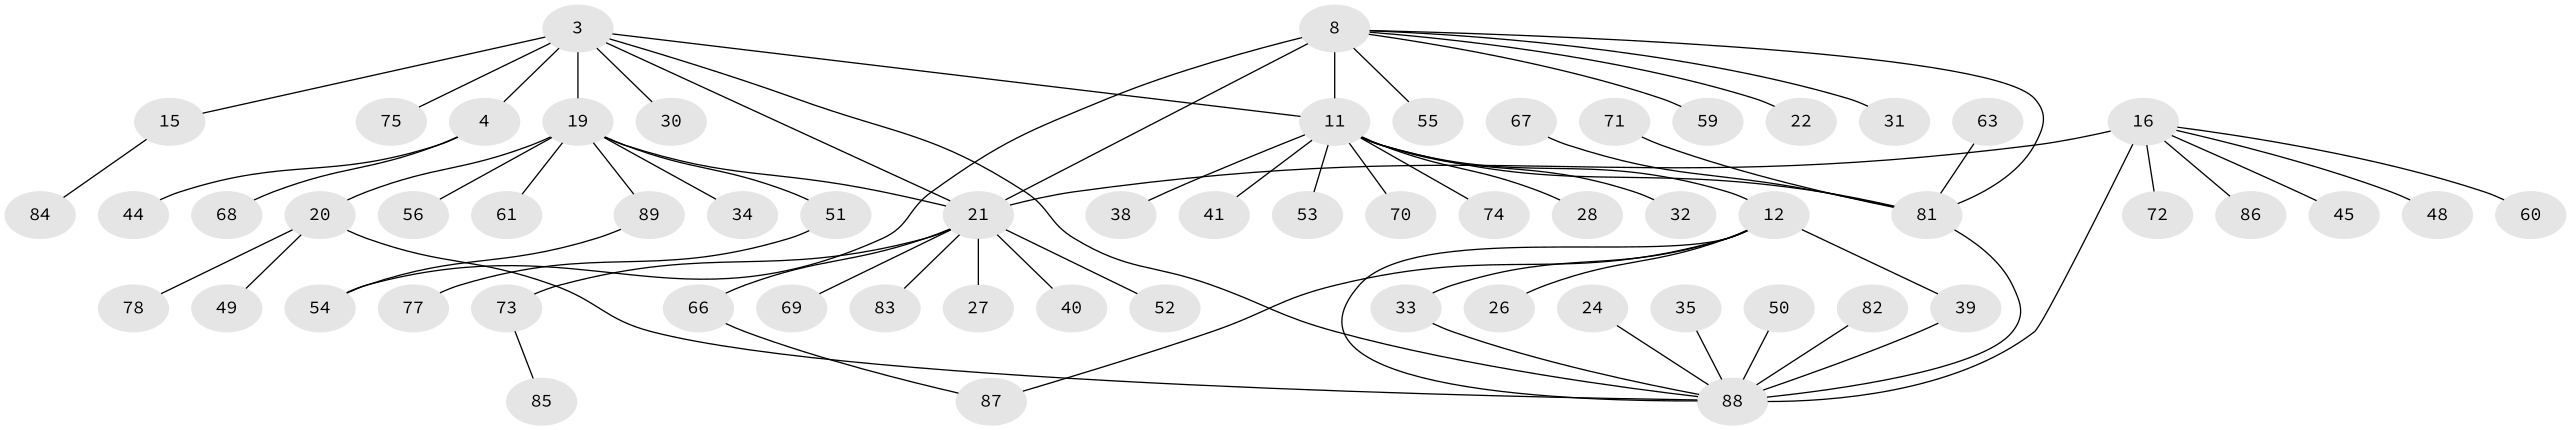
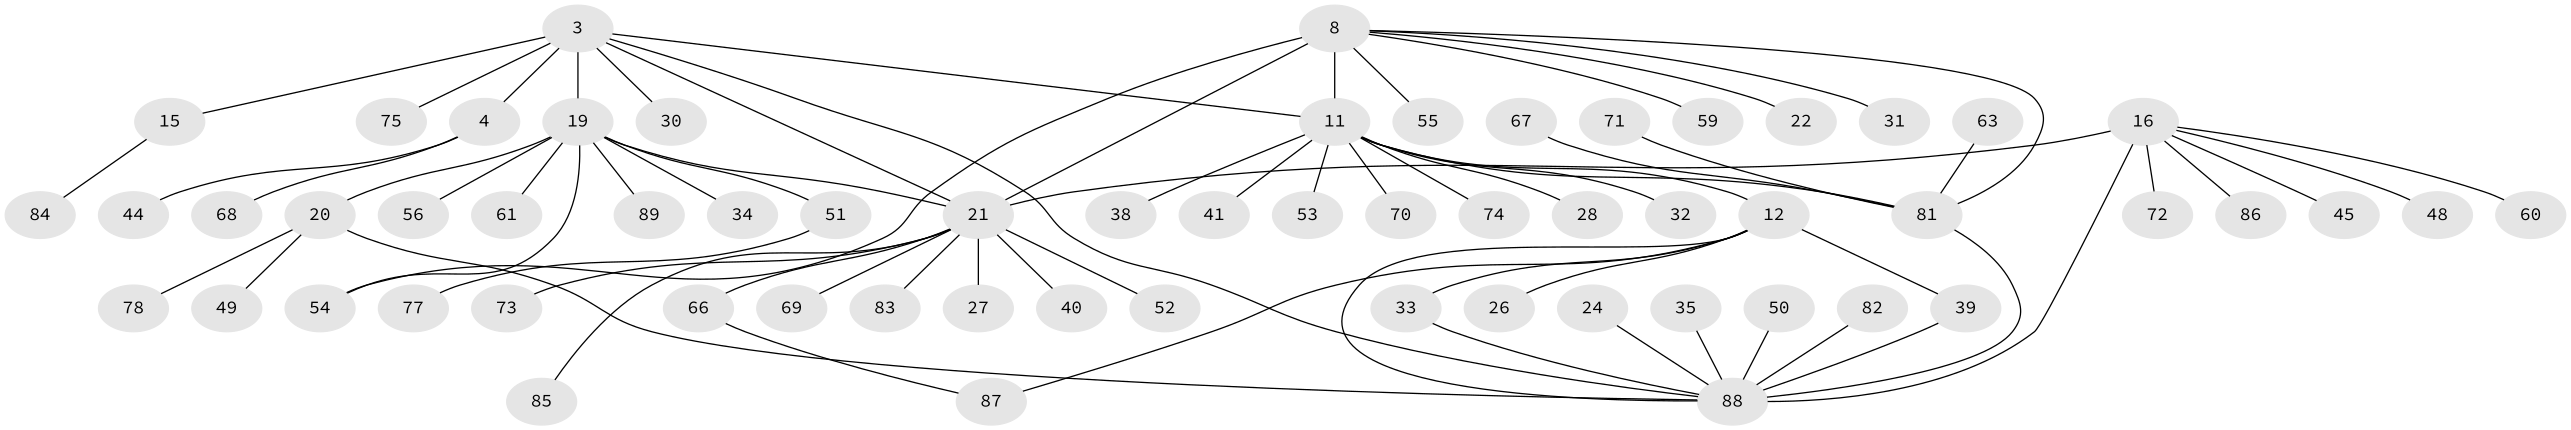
  graph {
    fontname="Source Code Pro"
    node [color=gray90 fontname="Source Code Pro" style=filled]
    edge [fontname="Source Code Pro"]
    3 [super="+1"]
    4 [super="+2"]
    11 [super="+9"]
    19 [super="+17"]
    21 [super="+7+6"]
    30
    n7 [label=15]
    75
    88 [super="+66+79+15"]
    44
    68
    81 [super="+57+80+58"]
    12 [super="+10"]
    28
    32
    38
    41 [super="+23"]
    53 [super="+36"]
    70
    74
    54 [super="+47"]
    20 [super="+18"]
    34
    51
    56
    61
    89
    27
    40
    52
    69
    73 [super="+29+43"]
    n33 [label=66]
    83
    85
    84
    8 [super="+5"]
    22
    31
    55
    59
    26 [super="+25"]
    33
    39
    87 [super="+42+46"]
    16 [super="+14"]
    45
    48
    60
    72
    86
    49
    78
    77
    24
    35
    50
    63
    67
    71
    82
    3 -- 4 [weight=4]
    3 -- 11
    3 -- 19
    3 -- 21 [weight=2]
    3 -- 30
    3 -- n7
    3 -- 75
    3 -- 88 [weight=2]
    4 -- 44
    4 -- 68
    11 -- 81
    11 -- 12 [weight=4]
    11 -- 28
    11 -- 32
    11 -- 38
    11 -- 41
    11 -- 53
    11 -- 70
    11 -- 74
    19 -- 21
-   89 -- 54
+   19 -- 54
    19 -- 20 [weight=4]
    19 -- 34
    19 -- 51
    19 -- 56
    19 -- 61
    19 -- 89
    21 -- 27
    21 -- 40
    21 -- 52
    21 -- 69
    21 -- 73
    21 -- n33
    21 -- 83
-   73 -- 85
+   21 -- 85
    n7 -- 84
    81 -- 88
    12 -- 88
    12 -- 26
    12 -- 33
    12 -- 39
    12 -- 87
    20 -- 88 [weight=2]
    20 -- 49
    20 -- 78
    51 -- 77
    n33 -- 87
    8 -- 11
    8 -- 21 [weight=4]
    8 -- 81
    8 -- 54
    8 -- 22
    8 -- 31
    8 -- 55
    8 -- 59
    33 -- 88
    39 -- 88
    16 -- 21
    16 -- 88 [weight=4]
    16 -- 45
    16 -- 48
    16 -- 60
    16 -- 72
    16 -- 86
    24 -- 88
    35 -- 88
    50 -- 88
    63 -- 81
    67 -- 81
    71 -- 81
    82 -- 88
  }
